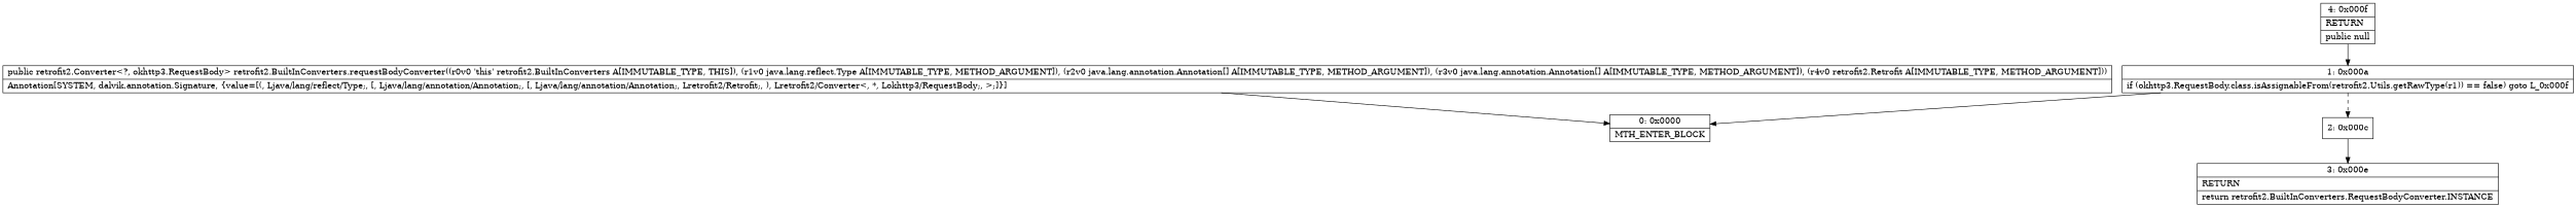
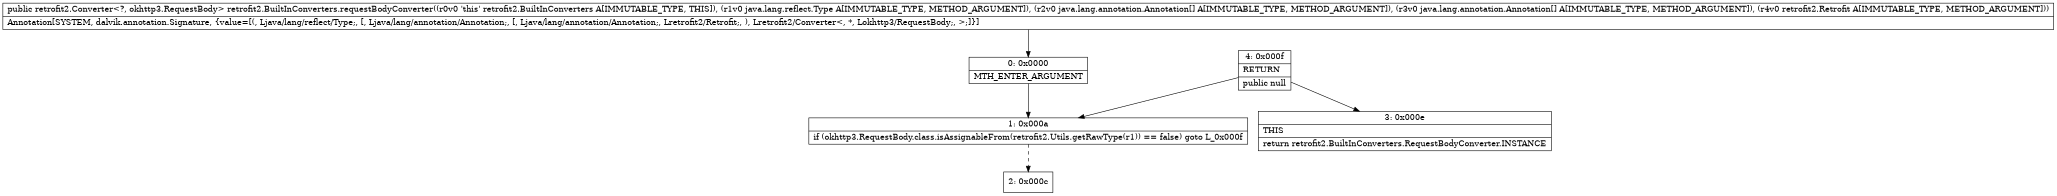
  digraph {
    node [shape=record]
-   n1 [label="{0\:\ 0x0000|MTH_ENTER_BLOCK\l}"]
+   n1 [label="{0\:\ 0x0000|MTH_ENTER_ARGUMENT\l}"]
    n2 [label="{1\:\ 0x000a|if (okhttp3.RequestBody.class.isAssignableFrom(retrofit2.Utils.getRawType(r1)) == false) goto L_0x000f\l}"]
    n3 [label="{2\:\ 0x000c}"]
-   n4 [label="{3\:\ 0x000e|RETURN\l|return retrofit2.BuiltInConverters.RequestBodyConverter.INSTANCE\l}"]
+   n4 [label="{3\:\ 0x000e|THIS\l|return retrofit2.BuiltInConverters.RequestBodyConverter.INSTANCE\l}"]
    n5 [label="{4\:\ 0x000f|RETURN\l|public null\l}"]
    n6 [label="{public retrofit2.Converter\<?, okhttp3.RequestBody\> retrofit2.BuiltInConverters.requestBodyConverter((r0v0 'this' retrofit2.BuiltInConverters A[IMMUTABLE_TYPE, THIS]), (r1v0 java.lang.reflect.Type A[IMMUTABLE_TYPE, METHOD_ARGUMENT]), (r2v0 java.lang.annotation.Annotation[] A[IMMUTABLE_TYPE, METHOD_ARGUMENT]), (r3v0 java.lang.annotation.Annotation[] A[IMMUTABLE_TYPE, METHOD_ARGUMENT]), (r4v0 retrofit2.Retrofit A[IMMUTABLE_TYPE, METHOD_ARGUMENT]))  | Annotation[SYSTEM, dalvik.annotation.Signature, \{value=[(, Ljava\/lang\/reflect\/Type;, [, Ljava\/lang\/annotation\/Annotation;, [, Ljava\/lang\/annotation\/Annotation;, Lretrofit2\/Retrofit;, ), Lretrofit2\/Converter\<, *, Lokhttp3\/RequestBody;, \>;]\}]\l}"]
-   n2 -> n1
+   n1 -> n2
    n2 -> n3 [style=dashed]
-   n3 -> n4
+   n5 -> n4
    n5 -> n2
    n6 -> n1
  }
